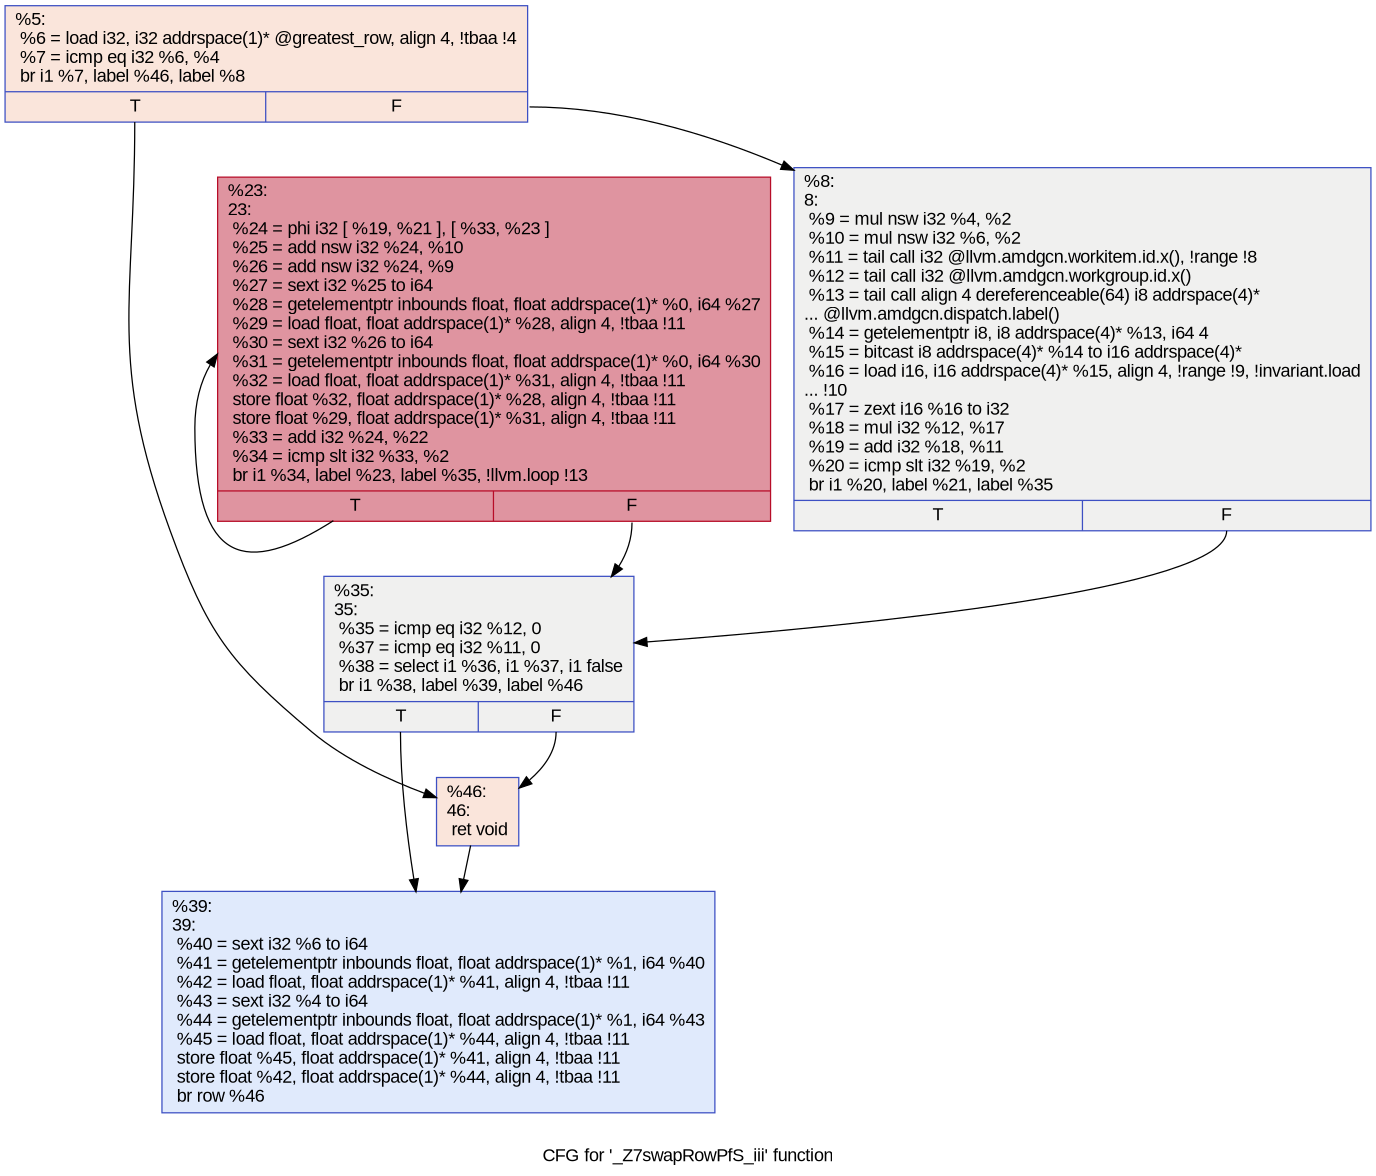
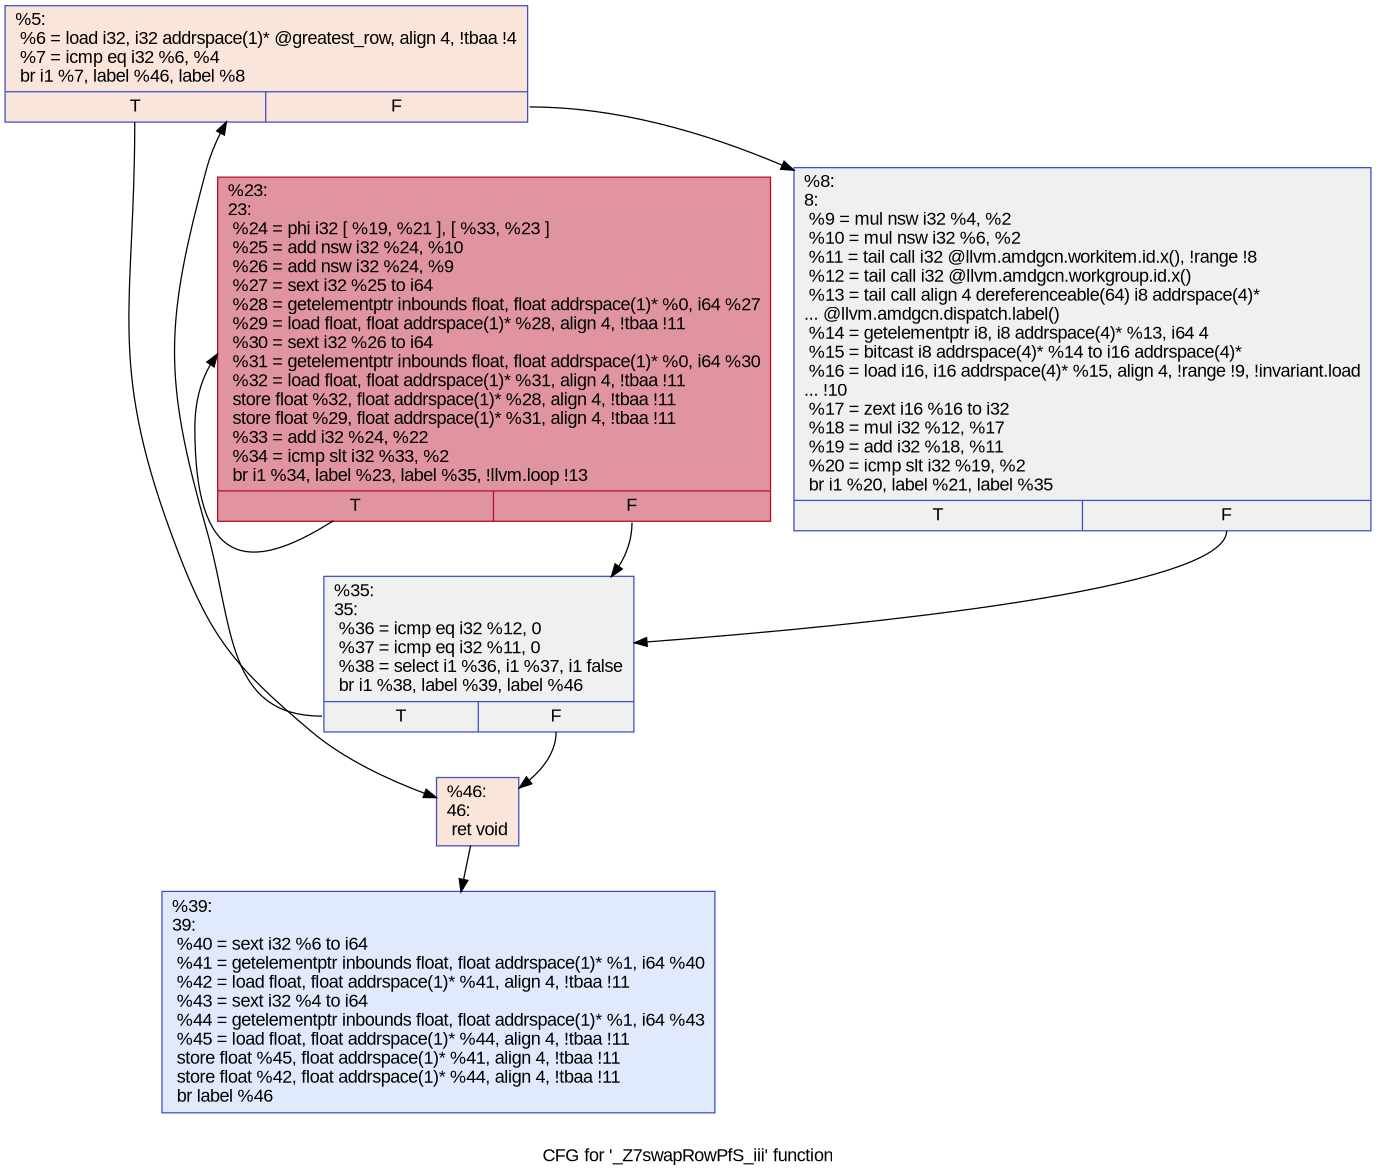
  digraph {
    fontname="Liberation Sans"
    label="CFG for '_Z7swapRowPfS_iii' function"
    node [color="#3d50c3ff" fillcolor="#f4c5ad70" fontname="Liberation Sans" shape=record style=filled]
    edge [fontname="Liberation Sans" tailport=s0]
    n1 [label="{%5:\l  %6 = load i32, i32 addrspace(1)* @greatest_row, align 4, !tbaa !4\l  %7 = icmp eq i32 %6, %4\l  br i1 %7, label %46, label %8\l|{<s0>T|<s1>F}}"]
    n2 [label="{%46:\l46:                                               \l  ret void\l}"]
    n3 [fillcolor="#dedcdb70" label="{%8:\l8:                                                \l  %9 = mul nsw i32 %4, %2\l  %10 = mul nsw i32 %6, %2\l  %11 = tail call i32 @llvm.amdgcn.workitem.id.x(), !range !8\l  %12 = tail call i32 @llvm.amdgcn.workgroup.id.x()\l  %13 = tail call align 4 dereferenceable(64) i8 addrspace(4)*\l... @llvm.amdgcn.dispatch.label()\l  %14 = getelementptr i8, i8 addrspace(4)* %13, i64 4\l  %15 = bitcast i8 addrspace(4)* %14 to i16 addrspace(4)*\l  %16 = load i16, i16 addrspace(4)* %15, align 4, !range !9, !invariant.load\l... !10\l  %17 = zext i16 %16 to i32\l  %18 = mul i32 %12, %17\l  %19 = add i32 %18, %11\l  %20 = icmp slt i32 %19, %2\l  br i1 %20, label %21, label %35\l|{<s0>T|<s1>F}}"]
-   n4 [fillcolor="#b9d0f970" label="{%39:\l39:                                               \l  %40 = sext i32 %6 to i64\l  %41 = getelementptr inbounds float, float addrspace(1)* %1, i64 %40\l  %42 = load float, float addrspace(1)* %41, align 4, !tbaa !11\l  %43 = sext i32 %4 to i64\l  %44 = getelementptr inbounds float, float addrspace(1)* %1, i64 %43\l  %45 = load float, float addrspace(1)* %44, align 4, !tbaa !11\l  store float %45, float addrspace(1)* %41, align 4, !tbaa !11\l  store float %42, float addrspace(1)* %44, align 4, !tbaa !11\l  br row %46\l}"]
-   n5 [fillcolor="#dedcdb70" label="{%35:\l35:                                               \l  %35 = icmp eq i32 %12, 0\l  %37 = icmp eq i32 %11, 0\l  %38 = select i1 %36, i1 %37, i1 false\l  br i1 %38, label %39, label %46\l|{<s0>T|<s1>F}}"]
+   n4 [fillcolor="#b9d0f970" label="{%39:\l39:                                               \l  %40 = sext i32 %6 to i64\l  %41 = getelementptr inbounds float, float addrspace(1)* %1, i64 %40\l  %42 = load float, float addrspace(1)* %41, align 4, !tbaa !11\l  %43 = sext i32 %4 to i64\l  %44 = getelementptr inbounds float, float addrspace(1)* %1, i64 %43\l  %45 = load float, float addrspace(1)* %44, align 4, !tbaa !11\l  store float %45, float addrspace(1)* %41, align 4, !tbaa !11\l  store float %42, float addrspace(1)* %44, align 4, !tbaa !11\l  br label %46\l}"]
+   n5 [fillcolor="#dedcdb70" label="{%35:\l35:                                               \l  %36 = icmp eq i32 %12, 0\l  %37 = icmp eq i32 %11, 0\l  %38 = select i1 %36, i1 %37, i1 false\l  br i1 %38, label %39, label %46\l|{<s0>T|<s1>F}}"]
    n6 [color="#b70d28ff" fillcolor="#b70d2870" label="{%23:\l23:                                               \l  %24 = phi i32 [ %19, %21 ], [ %33, %23 ]\l  %25 = add nsw i32 %24, %10\l  %26 = add nsw i32 %24, %9\l  %27 = sext i32 %25 to i64\l  %28 = getelementptr inbounds float, float addrspace(1)* %0, i64 %27\l  %29 = load float, float addrspace(1)* %28, align 4, !tbaa !11\l  %30 = sext i32 %26 to i64\l  %31 = getelementptr inbounds float, float addrspace(1)* %0, i64 %30\l  %32 = load float, float addrspace(1)* %31, align 4, !tbaa !11\l  store float %32, float addrspace(1)* %28, align 4, !tbaa !11\l  store float %29, float addrspace(1)* %31, align 4, !tbaa !11\l  %33 = add i32 %24, %22\l  %34 = icmp slt i32 %33, %2\l  br i1 %34, label %23, label %35, !llvm.loop !13\l|{<s0>T|<s1>F}}"]
    n1 -> n2
    n1 -> n3 [tailport=s1]
    n2 -> n4
    n3 -> n5 [tailport=s1]
    n5 -> n2 [tailport=s1]
-   n5 -> n4
+   n5 -> n1
    n6 -> n5 [tailport=s1]
    n6 -> n6
  }
